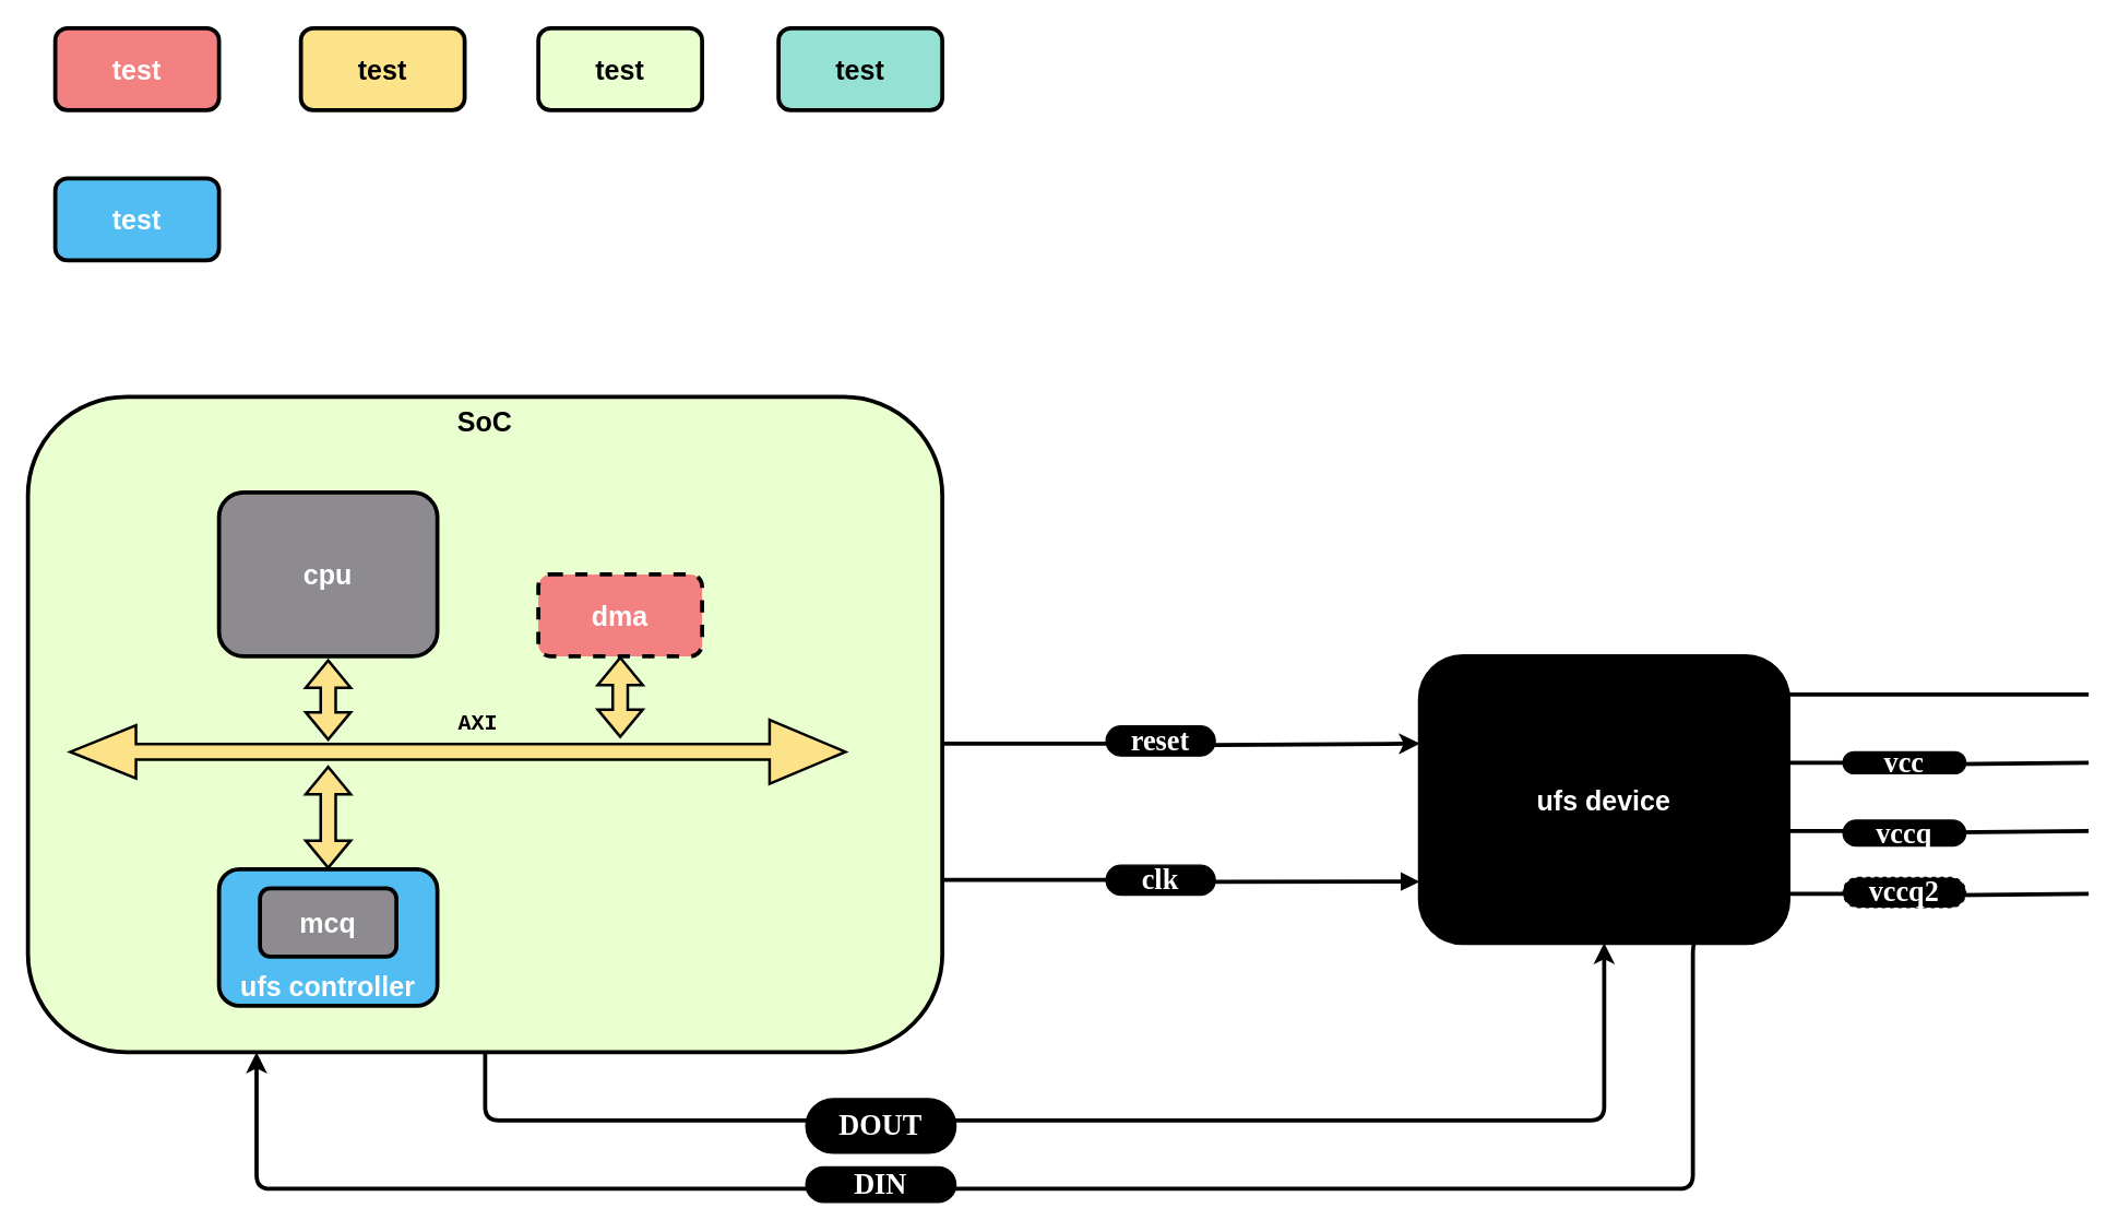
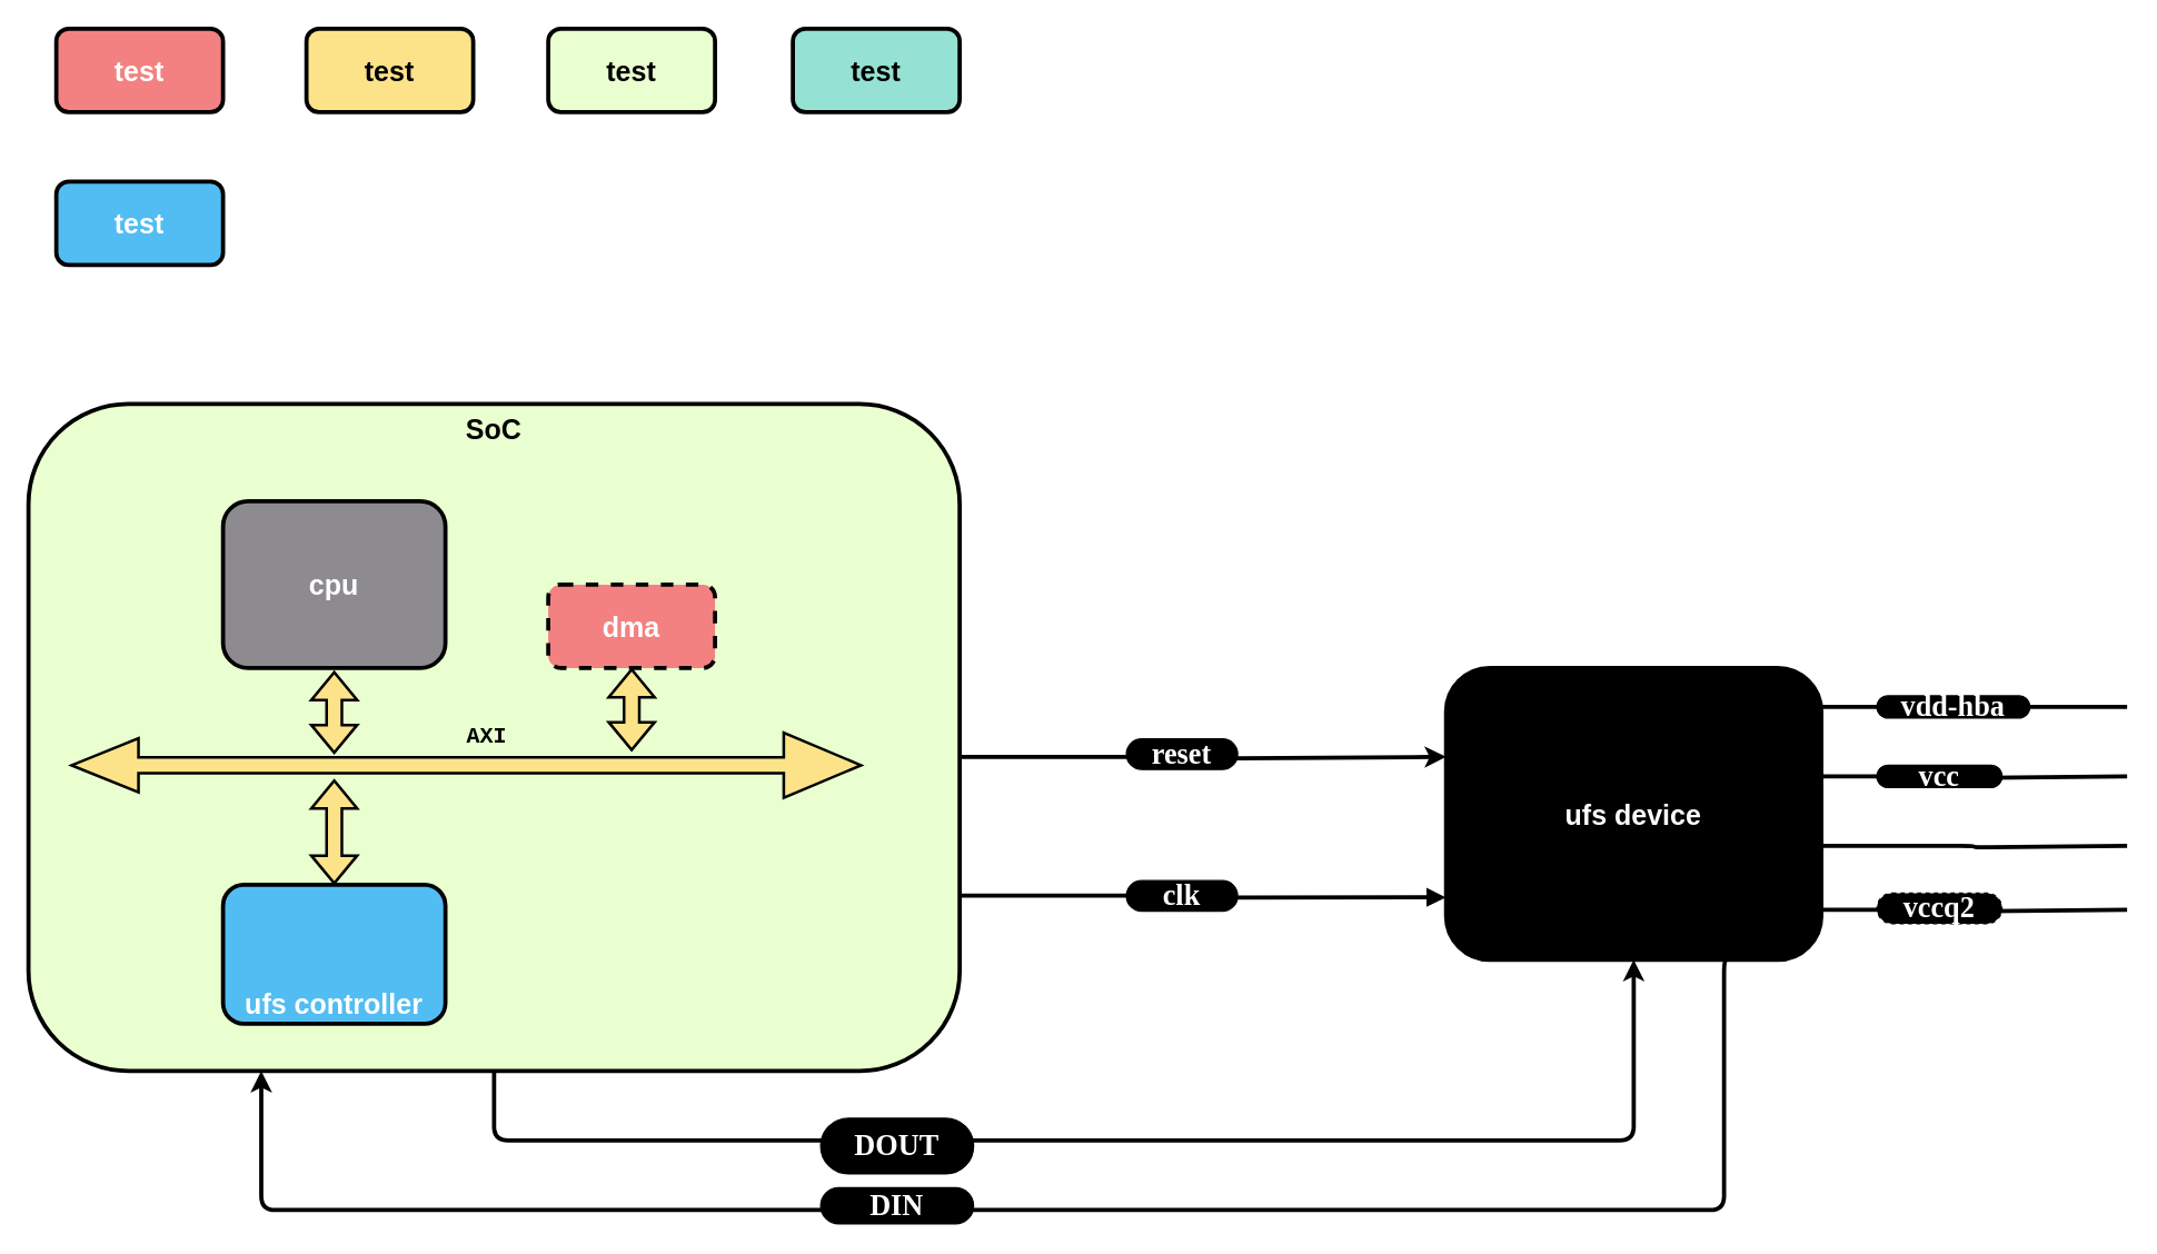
  <mxCell id="0" />
  <mxCell id="1" parent="0" />
  <mxCell id="2" style="edgeStyle=orthogonalEdgeStyle;rounded=1;orthogonalLoop=1;jettySize=auto;html=1;entryX=0.5;entryY=1;entryDx=0;entryDy=0;exitX=0.5;exitY=1;exitDx=0;exitDy=0;strokeWidth=3;curved=0;" edge="1" parent="1" source="3" target="20"><mxGeometry relative="1" as="geometry"><Array as="points"><mxPoint x="355" y="820" /><mxPoint x="1175" y="820" /></Array></mxGeometry></mxCell>
  <mxCell id="3" value="&lt;span style=&quot;font-size: 20px;&quot;&gt;&lt;b&gt;SoC&lt;/b&gt;&lt;/span&gt;" style="rounded=1;whiteSpace=wrap;html=1;fillColor=#EAFFD0;strokeWidth=3;verticalAlign=top;" parent="1" vertex="1"><mxGeometry x="20" y="290" width="670" height="480" as="geometry" /></mxCell>
  <mxCell id="4" value="&lt;font style=&quot;font-size: 20px;&quot; color=&quot;#ffffff&quot;&gt;&lt;b style=&quot;&quot;&gt;test&lt;/b&gt;&lt;/font&gt;" style="rounded=1;whiteSpace=wrap;html=1;fillColor=#F38181;strokeWidth=3;" parent="1" vertex="1"><mxGeometry x="40" y="20" width="120" height="60" as="geometry" /></mxCell>
  <mxCell id="5" value="&lt;font style=&quot;font-size: 20px;&quot;&gt;&lt;b style=&quot;&quot;&gt;test&lt;/b&gt;&lt;/font&gt;" style="rounded=1;whiteSpace=wrap;html=1;fillColor=#FCE38A;strokeWidth=3;" parent="1" vertex="1"><mxGeometry x="220" y="20" width="120" height="60" as="geometry" /></mxCell>
  <mxCell id="6" value="&lt;font style=&quot;font-size: 20px;&quot;&gt;&lt;b style=&quot;&quot;&gt;test&lt;/b&gt;&lt;/font&gt;" style="rounded=1;whiteSpace=wrap;html=1;fillColor=#EAFFD0;strokeWidth=3;" parent="1" vertex="1"><mxGeometry x="394" y="20" width="120" height="60" as="geometry" /></mxCell>
  <mxCell id="7" value="&lt;font style=&quot;font-size: 20px;&quot;&gt;&lt;b style=&quot;&quot;&gt;test&lt;/b&gt;&lt;/font&gt;" style="rounded=1;whiteSpace=wrap;html=1;fillColor=#95E1D3;strokeWidth=3;" parent="1" vertex="1"><mxGeometry x="570" y="20" width="120" height="60" as="geometry" /></mxCell>
  <mxCell id="8" value="&lt;font color=&quot;#ffffff&quot; style=&quot;font-size: 20px;&quot;&gt;&lt;b style=&quot;&quot;&gt;test&lt;/b&gt;&lt;/font&gt;" style="rounded=1;whiteSpace=wrap;html=1;fillColor=#52BDF2;strokeWidth=3;" parent="1" vertex="1"><mxGeometry x="40" y="130" width="120" height="60" as="geometry" /></mxCell>
  <mxCell id="9" value="&lt;font color=&quot;#ffffff&quot; style=&quot;font-size: 20px;&quot;&gt;&lt;b style=&quot;&quot;&gt;cpu&lt;/b&gt;&lt;/font&gt;" style="rounded=1;whiteSpace=wrap;html=1;fillColor=#8D8B8F;strokeWidth=3;" parent="1" vertex="1"><mxGeometry x="160" y="360" width="160" height="120" as="geometry" /></mxCell>
  <mxCell id="10" value="&lt;font style=&quot;font-size: 20px;&quot; color=&quot;#ffffff&quot;&gt;&lt;b style=&quot;&quot;&gt;dma&lt;/b&gt;&lt;/font&gt;" style="rounded=1;whiteSpace=wrap;html=1;fillColor=#F38181;strokeWidth=3;dashed=1;" parent="1" vertex="1"><mxGeometry x="394" y="420" width="120" height="60" as="geometry" /></mxCell>
  <mxCell id="11" value="&lt;font color=&quot;#ffffff&quot; style=&quot;font-size: 20px;&quot;&gt;&lt;b style=&quot;&quot;&gt;ufs controller&lt;/b&gt;&lt;/font&gt;" style="rounded=1;whiteSpace=wrap;html=1;fillColor=#52BDF2;strokeWidth=3;horizontal=1;verticalAlign=bottom;" parent="1" vertex="1"><mxGeometry x="160" y="636" width="160" height="100" as="geometry" /></mxCell>
  <mxCell id="12" value="" style="shape=flexArrow;endArrow=classic;startArrow=classic;html=1;rounded=0;strokeWidth=2;startWidth=25.714;startSize=15.383;endWidth=33.551;endSize=17.857;width=10.286;fillColor=#FCE38A;" parent="1" edge="1"><mxGeometry width="100" height="100" relative="1" as="geometry"><mxPoint x="50" y="550" as="sourcePoint" /><mxPoint x="620" y="550" as="targetPoint" /></mxGeometry></mxCell>
- <mxCell id="13" value="&lt;font color=&quot;#ffffff&quot; style=&quot;font-size: 20px;&quot;&gt;&lt;b style=&quot;&quot;&gt;mcq&lt;/b&gt;&lt;/font&gt;" style="rounded=1;whiteSpace=wrap;html=1;fillColor=#8D8B8F;strokeWidth=3;" parent="1" vertex="1"><mxGeometry x="190" y="650" width="100" height="50" as="geometry" /></mxCell>
  <mxCell id="14" value="" style="shape=flexArrow;endArrow=classic;startArrow=classic;html=1;rounded=0;exitX=0.5;exitY=1;exitDx=0;exitDy=0;fillColor=#FCE38A;strokeWidth=2;" parent="1" edge="1"><mxGeometry width="100" height="100" relative="1" as="geometry"><mxPoint x="240" y="482" as="sourcePoint" /><mxPoint x="240" y="542" as="targetPoint" /></mxGeometry></mxCell>
  <mxCell id="15" value="" style="shape=flexArrow;endArrow=classic;startArrow=classic;html=1;rounded=0;exitX=0.5;exitY=1;exitDx=0;exitDy=0;fillColor=#FCE38A;strokeWidth=2;" parent="1" source="10" edge="1"><mxGeometry width="100" height="100" relative="1" as="geometry"><mxPoint x="453.71" y="480" as="sourcePoint" /><mxPoint x="454" y="540" as="targetPoint" /></mxGeometry></mxCell>
  <mxCell id="16" value="" style="shape=flexArrow;endArrow=classic;startArrow=classic;html=1;rounded=0;fillColor=#FCE38A;strokeWidth=2;entryX=0.5;entryY=0;entryDx=0;entryDy=0;" parent="1" target="11" edge="1"><mxGeometry width="100" height="100" relative="1" as="geometry"><mxPoint x="240" y="560" as="sourcePoint" /><mxPoint x="240" y="620" as="targetPoint" /></mxGeometry></mxCell>
  <mxCell id="17" value="AXI" style="text;html=1;align=center;verticalAlign=middle;whiteSpace=wrap;rounded=0;fontFamily=Courier New;fontStyle=1;fontSize=16;" parent="1" vertex="1"><mxGeometry x="320" y="515" width="60" height="30" as="geometry" /></mxCell>
  <mxCell id="18" style="edgeStyle=orthogonalEdgeStyle;shape=connector;curved=0;rounded=1;orthogonalLoop=1;jettySize=auto;html=1;exitX=0.75;exitY=1;exitDx=0;exitDy=0;entryX=0.25;entryY=1;entryDx=0;entryDy=0;strokeColor=default;strokeWidth=3;align=center;verticalAlign=middle;fontFamily=Helvetica;fontSize=11;fontColor=default;labelBackgroundColor=default;endArrow=classic;" edge="1" parent="1" source="20" target="3"><mxGeometry relative="1" as="geometry"><Array as="points"><mxPoint x="1240" y="690" /><mxPoint x="1240" y="870" /><mxPoint x="188" y="870" /></Array></mxGeometry></mxCell>
  <mxCell id="19" style="edgeStyle=orthogonalEdgeStyle;shape=connector;curved=0;rounded=1;orthogonalLoop=1;jettySize=auto;html=1;strokeColor=default;strokeWidth=3;align=center;verticalAlign=middle;fontFamily=Helvetica;fontSize=11;fontColor=default;labelBackgroundColor=default;endArrow=none;endFill=0;" edge="1" parent="1"><mxGeometry relative="1" as="geometry"><mxPoint x="1530" y="558" as="targetPoint" /><mxPoint x="1310" y="558" as="sourcePoint" /><Array as="points"><mxPoint x="1420" y="558" /><mxPoint x="1420" y="559" /></Array></mxGeometry></mxCell>
  <mxCell id="20" value="&lt;font color=&quot;#ffffff&quot; style=&quot;font-size: 20px;&quot;&gt;&lt;b style=&quot;&quot;&gt;ufs device&lt;/b&gt;&lt;/font&gt;" style="rounded=1;whiteSpace=wrap;html=1;fillColor=#000000;strokeWidth=3;" vertex="1" parent="1"><mxGeometry x="1040" y="480" width="270" height="210" as="geometry" /></mxCell>
  <mxCell id="21" value="&lt;span style=&quot;&quot;&gt;&lt;b&gt;&lt;font style=&quot;font-size: 21px;&quot;&gt;DOUT&lt;/font&gt;&lt;/b&gt;&lt;/span&gt;" style="rounded=1;html=1;fontFamily=Comic Sans MS;fontSize=11;fontColor=#FFFFFF;labelBackgroundColor=none;arcSize=50;fillColor=#000000;whiteSpace=wrap;" vertex="1" parent="1"><mxGeometry x="590" y="804" width="110" height="40" as="geometry" /></mxCell>
  <mxCell id="22" value="&lt;span style=&quot;font-size: 21px;&quot;&gt;&lt;b&gt;DIN&lt;/b&gt;&lt;/span&gt;" style="rounded=1;html=1;fontFamily=Comic Sans MS;fontSize=11;fontColor=#FFFFFF;labelBackgroundColor=none;arcSize=50;fillColor=#000000;whiteSpace=wrap;" vertex="1" parent="1"><mxGeometry x="590" y="854" width="110" height="26" as="geometry" /></mxCell>
  <mxCell id="23" value="&lt;span style=&quot;&quot;&gt;&lt;b&gt;&lt;font style=&quot;font-size: 21px;&quot;&gt;vcc&lt;/font&gt;&lt;/b&gt;&lt;/span&gt;" style="rounded=1;html=1;fontFamily=Comic Sans MS;fontSize=11;fontColor=#FFFFFF;labelBackgroundColor=none;arcSize=50;fillColor=#000000;whiteSpace=wrap;" vertex="1" parent="1"><mxGeometry x="1350" y="550" width="90" height="16" as="geometry" /></mxCell>
  <mxCell id="24" style="edgeStyle=orthogonalEdgeStyle;shape=connector;curved=0;rounded=1;orthogonalLoop=1;jettySize=auto;html=1;strokeColor=default;strokeWidth=3;align=center;verticalAlign=middle;fontFamily=Helvetica;fontSize=11;fontColor=default;labelBackgroundColor=default;endArrow=none;endFill=0;" edge="1" parent="1"><mxGeometry relative="1" as="geometry"><mxPoint x="1530" y="508" as="targetPoint" /><mxPoint x="1310" y="508" as="sourcePoint" /></mxGeometry></mxCell>
+ <mxCell id="25" value="&lt;span style=&quot;&quot;&gt;&lt;b&gt;&lt;font style=&quot;font-size: 21px;&quot;&gt;vdd-hba&lt;/font&gt;&lt;/b&gt;&lt;/span&gt;" style="rounded=1;html=1;fontFamily=Comic Sans MS;fontSize=11;fontColor=#FFFFFF;labelBackgroundColor=none;arcSize=50;fillColor=#000000;whiteSpace=wrap;" vertex="1" parent="1"><mxGeometry x="1350" y="500" width="110" height="16" as="geometry" /></mxCell>
  <mxCell id="26" style="edgeStyle=orthogonalEdgeStyle;shape=connector;curved=0;rounded=1;orthogonalLoop=1;jettySize=auto;html=1;strokeColor=default;strokeWidth=3;align=center;verticalAlign=middle;fontFamily=Helvetica;fontSize=11;fontColor=default;labelBackgroundColor=default;endArrow=none;endFill=0;" edge="1" parent="1"><mxGeometry relative="1" as="geometry"><mxPoint x="1530" y="608" as="targetPoint" /><mxPoint x="1310" y="608" as="sourcePoint" /><Array as="points"><mxPoint x="1420" y="608" /><mxPoint x="1420" y="609" /></Array></mxGeometry></mxCell>
- <mxCell id="27" value="&lt;span style=&quot;&quot;&gt;&lt;b&gt;&lt;font style=&quot;font-size: 21px;&quot;&gt;vccq&lt;/font&gt;&lt;/b&gt;&lt;/span&gt;" style="rounded=1;html=1;fontFamily=Comic Sans MS;fontSize=11;fontColor=#FFFFFF;labelBackgroundColor=none;arcSize=50;fillColor=#000000;whiteSpace=wrap;" vertex="1" parent="1"><mxGeometry x="1350" y="600" width="90" height="19" as="geometry" /></mxCell>
  <mxCell id="28" style="edgeStyle=orthogonalEdgeStyle;shape=connector;curved=0;rounded=1;orthogonalLoop=1;jettySize=auto;html=1;strokeColor=default;strokeWidth=3;align=center;verticalAlign=middle;fontFamily=Helvetica;fontSize=11;fontColor=default;labelBackgroundColor=default;endArrow=none;endFill=0;" edge="1" parent="1"><mxGeometry relative="1" as="geometry"><mxPoint x="1530" y="654" as="targetPoint" /><mxPoint x="1310" y="654" as="sourcePoint" /><Array as="points"><mxPoint x="1420" y="654" /><mxPoint x="1420" y="655" /></Array></mxGeometry></mxCell>
  <mxCell id="29" value="&lt;span style=&quot;&quot;&gt;&lt;b&gt;&lt;font style=&quot;font-size: 21px;&quot;&gt;vccq2&lt;/font&gt;&lt;/b&gt;&lt;/span&gt;" style="rounded=1;html=1;fontFamily=Comic Sans MS;fontSize=11;fontColor=#FFFFFF;labelBackgroundColor=none;arcSize=50;fillColor=#000000;whiteSpace=wrap;dashed=1;" vertex="1" parent="1"><mxGeometry x="1350" y="642" width="90" height="22" as="geometry" /></mxCell>
  <mxCell id="30" style="edgeStyle=orthogonalEdgeStyle;shape=connector;curved=0;rounded=1;orthogonalLoop=1;jettySize=auto;html=1;strokeColor=default;strokeWidth=3;align=center;verticalAlign=middle;fontFamily=Helvetica;fontSize=11;fontColor=default;labelBackgroundColor=default;endArrow=block;endFill=1;exitX=1;exitY=0.737;exitDx=0;exitDy=0;exitPerimeter=0;entryX=-0.001;entryY=0.786;entryDx=0;entryDy=0;entryPerimeter=0;" edge="1" parent="1" source="3" target="20"><mxGeometry relative="1" as="geometry"><mxPoint x="1030" y="645" as="targetPoint" /><mxPoint x="770" y="644" as="sourcePoint" /><Array as="points"><mxPoint x="880" y="644" /><mxPoint x="880" y="645" /></Array></mxGeometry></mxCell>
  <mxCell id="31" value="&lt;span style=&quot;&quot;&gt;&lt;b&gt;&lt;font style=&quot;font-size: 21px;&quot;&gt;clk&lt;/font&gt;&lt;/b&gt;&lt;/span&gt;" style="rounded=1;html=1;fontFamily=Comic Sans MS;fontSize=11;fontColor=#FFFFFF;labelBackgroundColor=none;arcSize=50;fillColor=#000000;whiteSpace=wrap;" vertex="1" parent="1"><mxGeometry x="810" y="633" width="80" height="22" as="geometry" /></mxCell>
  <mxCell id="32" style="edgeStyle=orthogonalEdgeStyle;shape=connector;curved=0;rounded=1;orthogonalLoop=1;jettySize=auto;html=1;strokeColor=default;strokeWidth=3;align=center;verticalAlign=middle;fontFamily=Helvetica;fontSize=11;fontColor=default;labelBackgroundColor=default;endArrow=classic;endFill=1;entryX=-0.001;entryY=0.779;entryDx=0;entryDy=0;entryPerimeter=0;exitX=1;exitY=0.737;exitDx=0;exitDy=0;exitPerimeter=0;" edge="1" parent="1"><mxGeometry relative="1" as="geometry"><mxPoint x="1040" y="544" as="targetPoint" /><mxPoint x="690" y="544" as="sourcePoint" /><Array as="points"><mxPoint x="880" y="544" /><mxPoint x="880" y="545" /><mxPoint x="1040" y="545" /></Array></mxGeometry></mxCell>
  <mxCell id="33" value="&lt;span style=&quot;&quot;&gt;&lt;b&gt;&lt;font style=&quot;font-size: 21px;&quot;&gt;reset&lt;/font&gt;&lt;/b&gt;&lt;/span&gt;" style="rounded=1;html=1;fontFamily=Comic Sans MS;fontSize=11;fontColor=#FFFFFF;labelBackgroundColor=none;arcSize=50;fillColor=#000000;whiteSpace=wrap;" vertex="1" parent="1"><mxGeometry x="810" y="531" width="80" height="22" as="geometry" /></mxCell>
